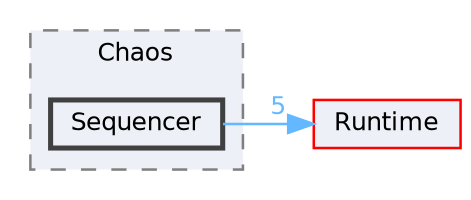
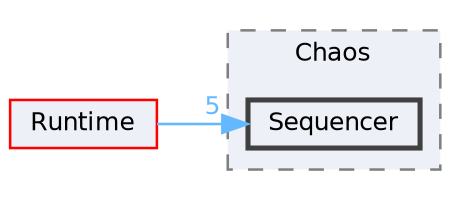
  digraph {
    compound=true
    rankdir=LR
    node [fillcolor="#edf0f7" fontname=Helvetica fontsize=10 shape=box]
    n1 [color=grey25 height=0.2 label=Sequencer style="filled,bold" width=0.4]
    n2 [color=red height=0.2 label=Runtime style=filled width=0.4]
    subgraph cluster_1 {
      bgcolor="#edf0f7"
      fontname=Helvetica
      fontsize=10
      label=Chaos
      pencolor=grey50
      style="filled,dashed"
      n1
    }
-   n1 -> n2 [color=steelblue1 fontcolor=steelblue1 fontname=Helvetica fontsize=10 headlabel=5 labeldistance=1.5 labelfontname=Helvetica labelfontsize=10]
+   n2 -> n1 [color=steelblue1 fontcolor=steelblue1 fontname=Helvetica fontsize=10 headlabel=5 labeldistance=1.5 labelfontname=Helvetica labelfontsize=10]
  }
